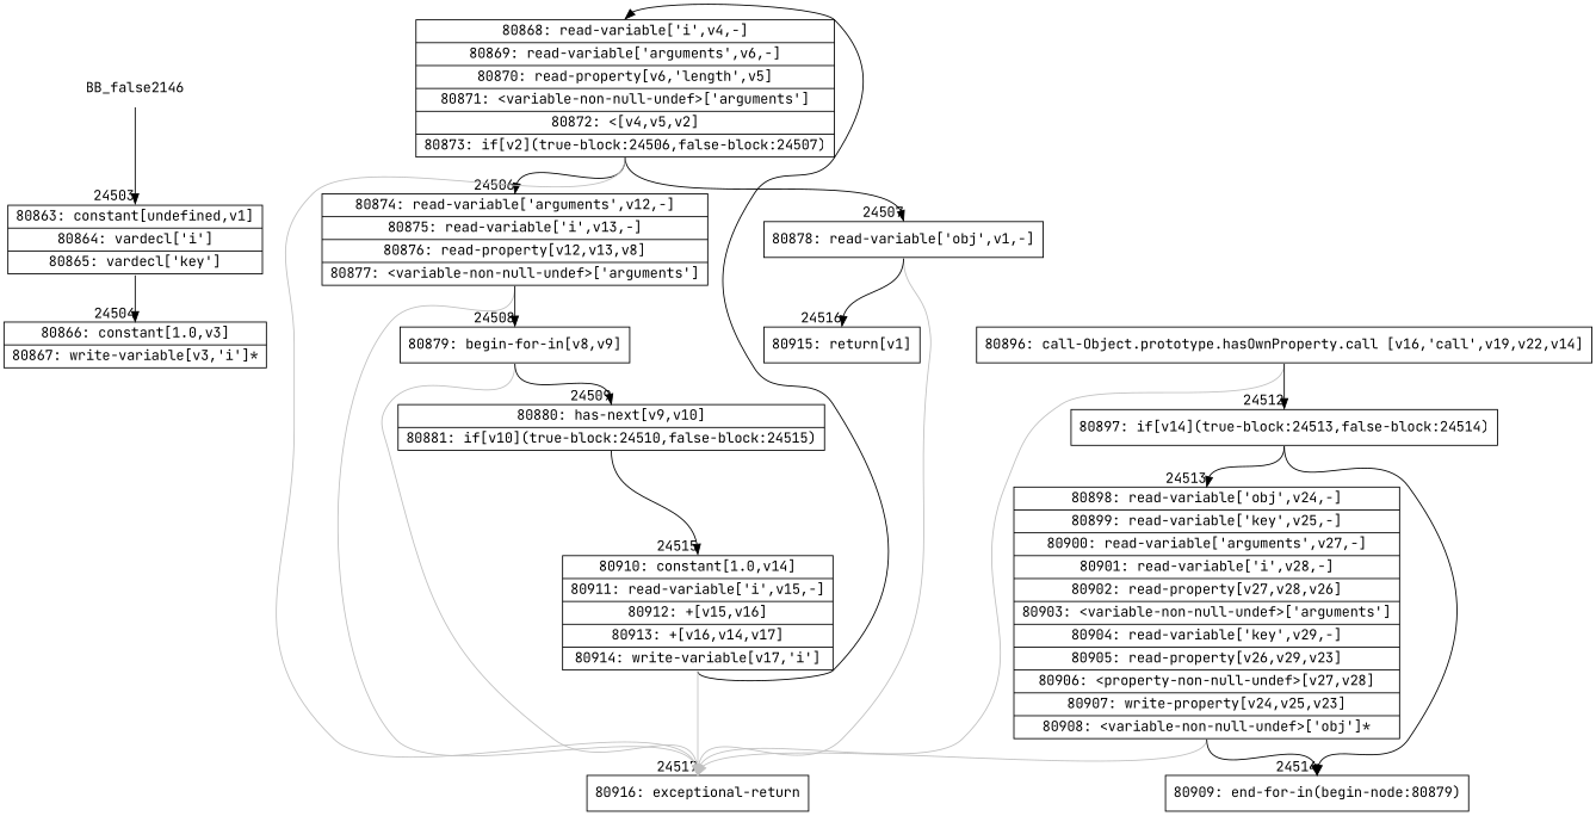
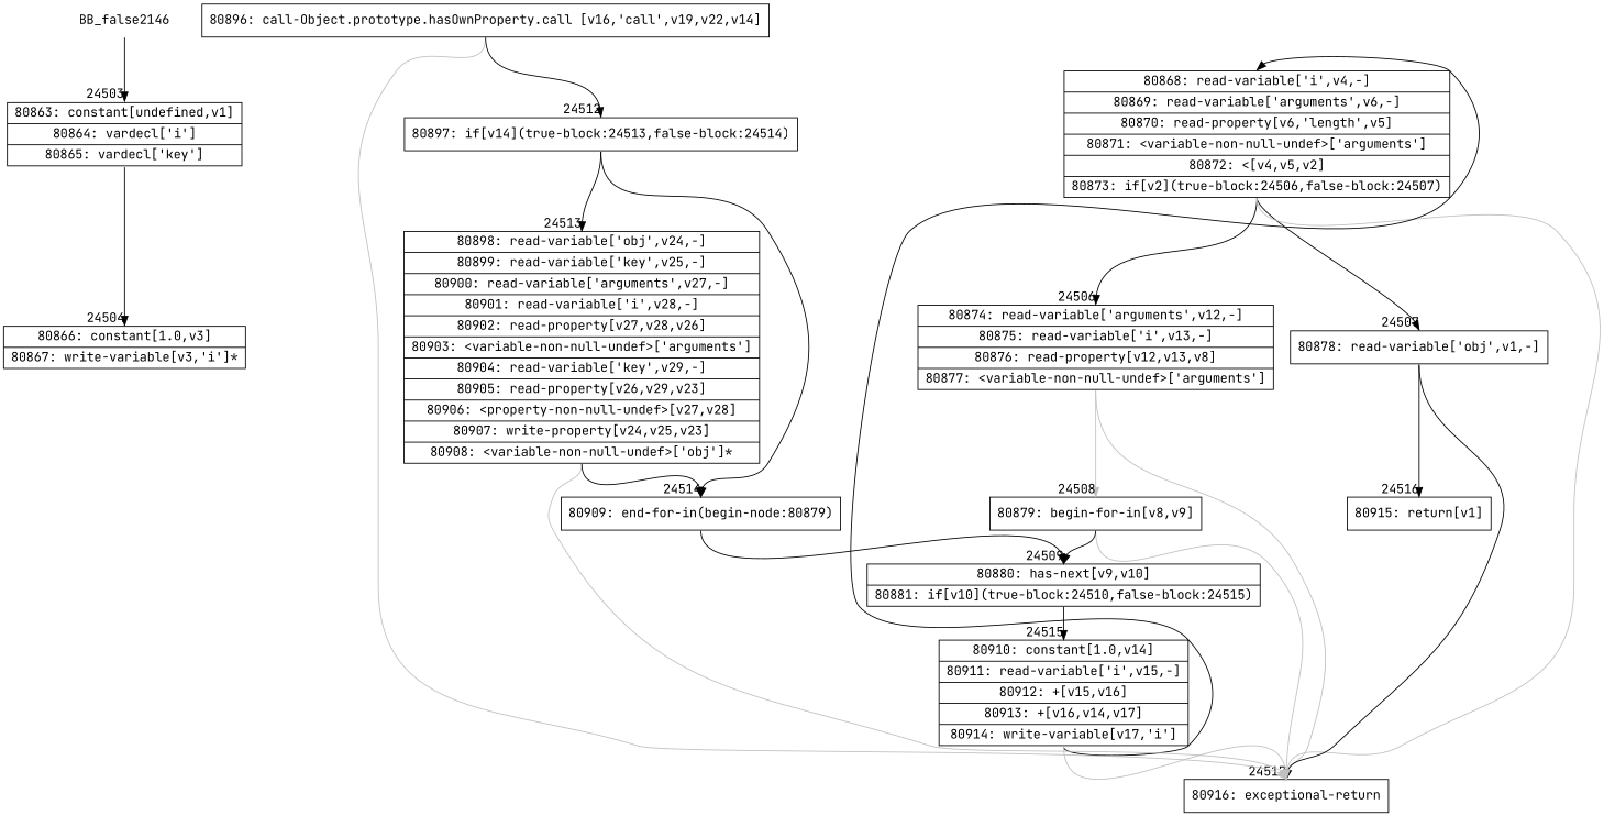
  digraph {
    fontname="JetBrains Mono"
    rankdir=TD
    node [fontname="JetBrains Mono" shape=record]
    edge [fontname="JetBrains Mono" headport=n tailport=s]
    n1 [label=BB_false2146 shape=none]
    n2 [label="{80863: constant[undefined,v1]|80864: vardecl['i']|80865: vardecl['key']}"]
    n3 [label="{80866: constant[1.0,v3]|80867: write-variable[v3,'i']*}"]
    n4 [label="{80868: read-variable['i',v4,-]|80869: read-variable['arguments',v6,-]|80870: read-property[v6,'length',v5]|80871: \<variable-non-null-undef\>['arguments']|80872: \<[v4,v5,v2]|80873: if[v2](true-block:24506,false-block:24507)}"]
    n5 [label="{80874: read-variable['arguments',v12,-]|80875: read-variable['i',v13,-]|80876: read-property[v12,v13,v8]|80877: \<variable-non-null-undef\>['arguments']}"]
    n6 [label="{80878: read-variable['obj',v1,-]}"]
    n7 [label="{80916: exceptional-return}"]
    n8 [label="{80879: begin-for-in[v8,v9]}"]
    n9 [label="{80915: return[v1]}"]
    n10 [label="{80880: has-next[v9,v10]|80881: if[v10](true-block:24510,false-block:24515)}"]
    n11 [label="{80910: constant[1.0,v14]|80911: read-variable['i',v15,-]|80912: +[v15,v16]|80913: +[v16,v14,v17]|80914: write-variable[v17,'i']}"]
    n12 [label="{80896: call-Object.prototype.hasOwnProperty.call [v16,'call',v19,v22,v14]}"]
    n13 [label="{80897: if[v14](true-block:24513,false-block:24514)}"]
    n14 [label="{80898: read-variable['obj',v24,-]|80899: read-variable['key',v25,-]|80900: read-variable['arguments',v27,-]|80901: read-variable['i',v28,-]|80902: read-property[v27,v28,v26]|80903: \<variable-non-null-undef\>['arguments']|80904: read-variable['key',v29,-]|80905: read-property[v26,v29,v23]|80906: \<property-non-null-undef\>[v27,v28]|80907: write-property[v24,v25,v23]|80908: \<variable-non-null-undef\>['obj']*}"]
    n15 [label="{80909: end-for-in(begin-node:80879)}"]
    n1 -> n2 [headlabel="    24503"]
    n2 -> n3 [headlabel="      24504"]
    n4 -> n5 [headlabel="      24506"]
    n4 -> n6 [headlabel="      24507"]
    n4 -> n7 [color=gray headlabel="      24517"]
    n5 -> n7 [color=gray]
-   n5 -> n8 [headlabel="      24508"]
-   n6 -> n7 [color=gray]
+   n5 -> n8 [headlabel="      24508" color=gray]
+   n6 -> n7 [color=black]
    n6 -> n9 [headlabel="      24516"]
    n8 -> n7 [color=gray]
    n8 -> n10 [headlabel="      24509"]
    n10 -> n11 [headlabel="      24515"]
    n11 -> n4
    n11 -> n7 [color=gray]
    n12 -> n7 [color=gray]
    n12 -> n13 [headlabel="      24512"]
    n13 -> n14 [headlabel="      24513"]
    n13 -> n15 [headlabel="      24514"]
    n14 -> n7 [color=gray]
    n14 -> n15
+   n15 -> n10
  }
